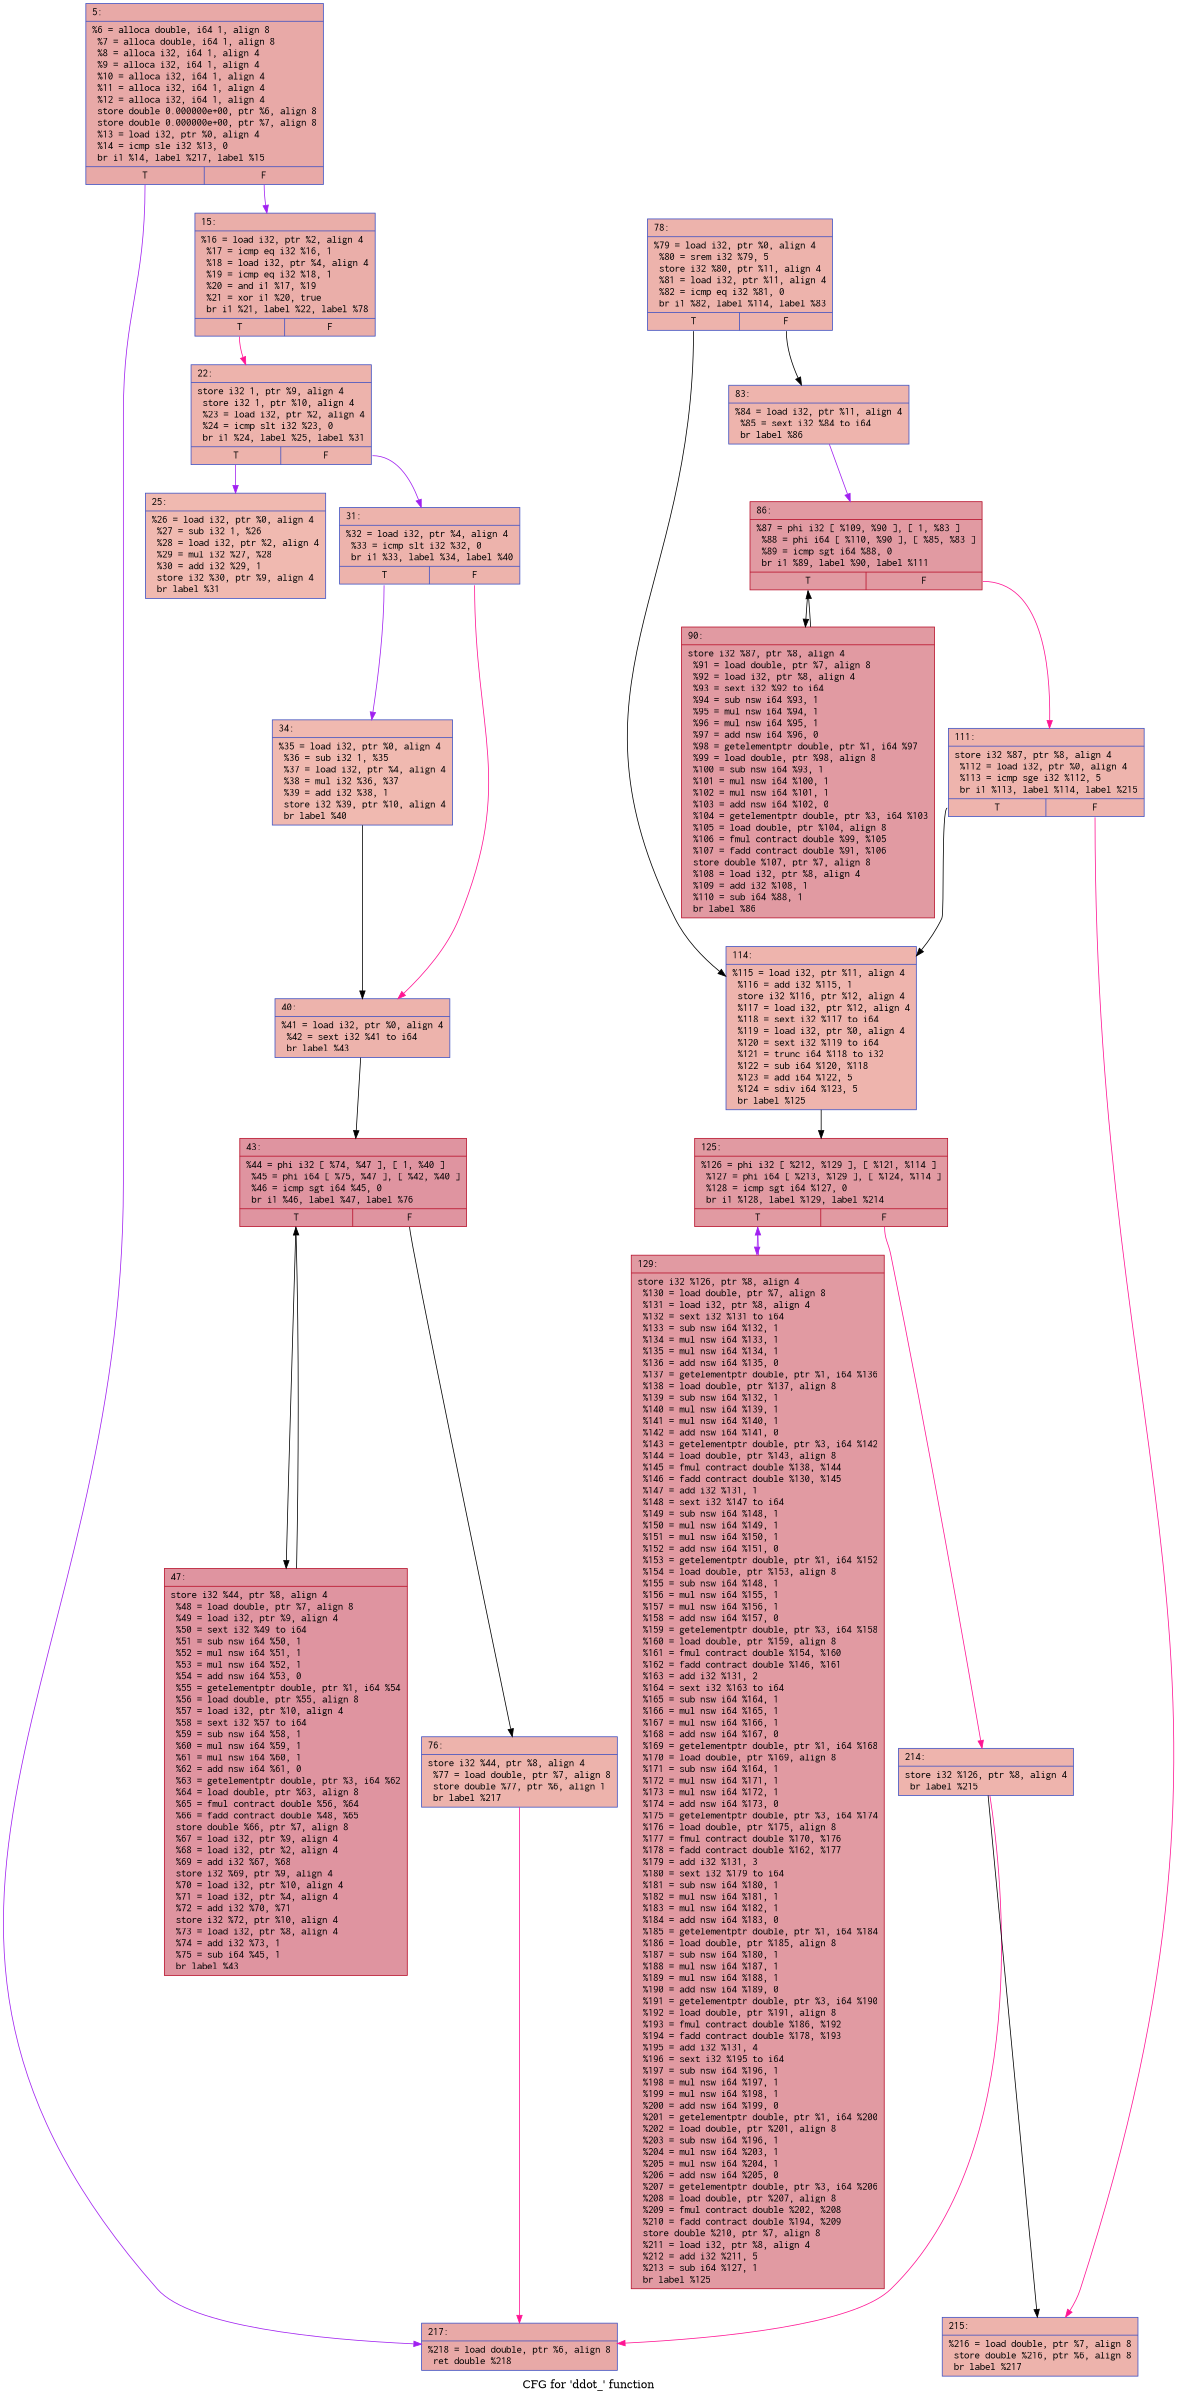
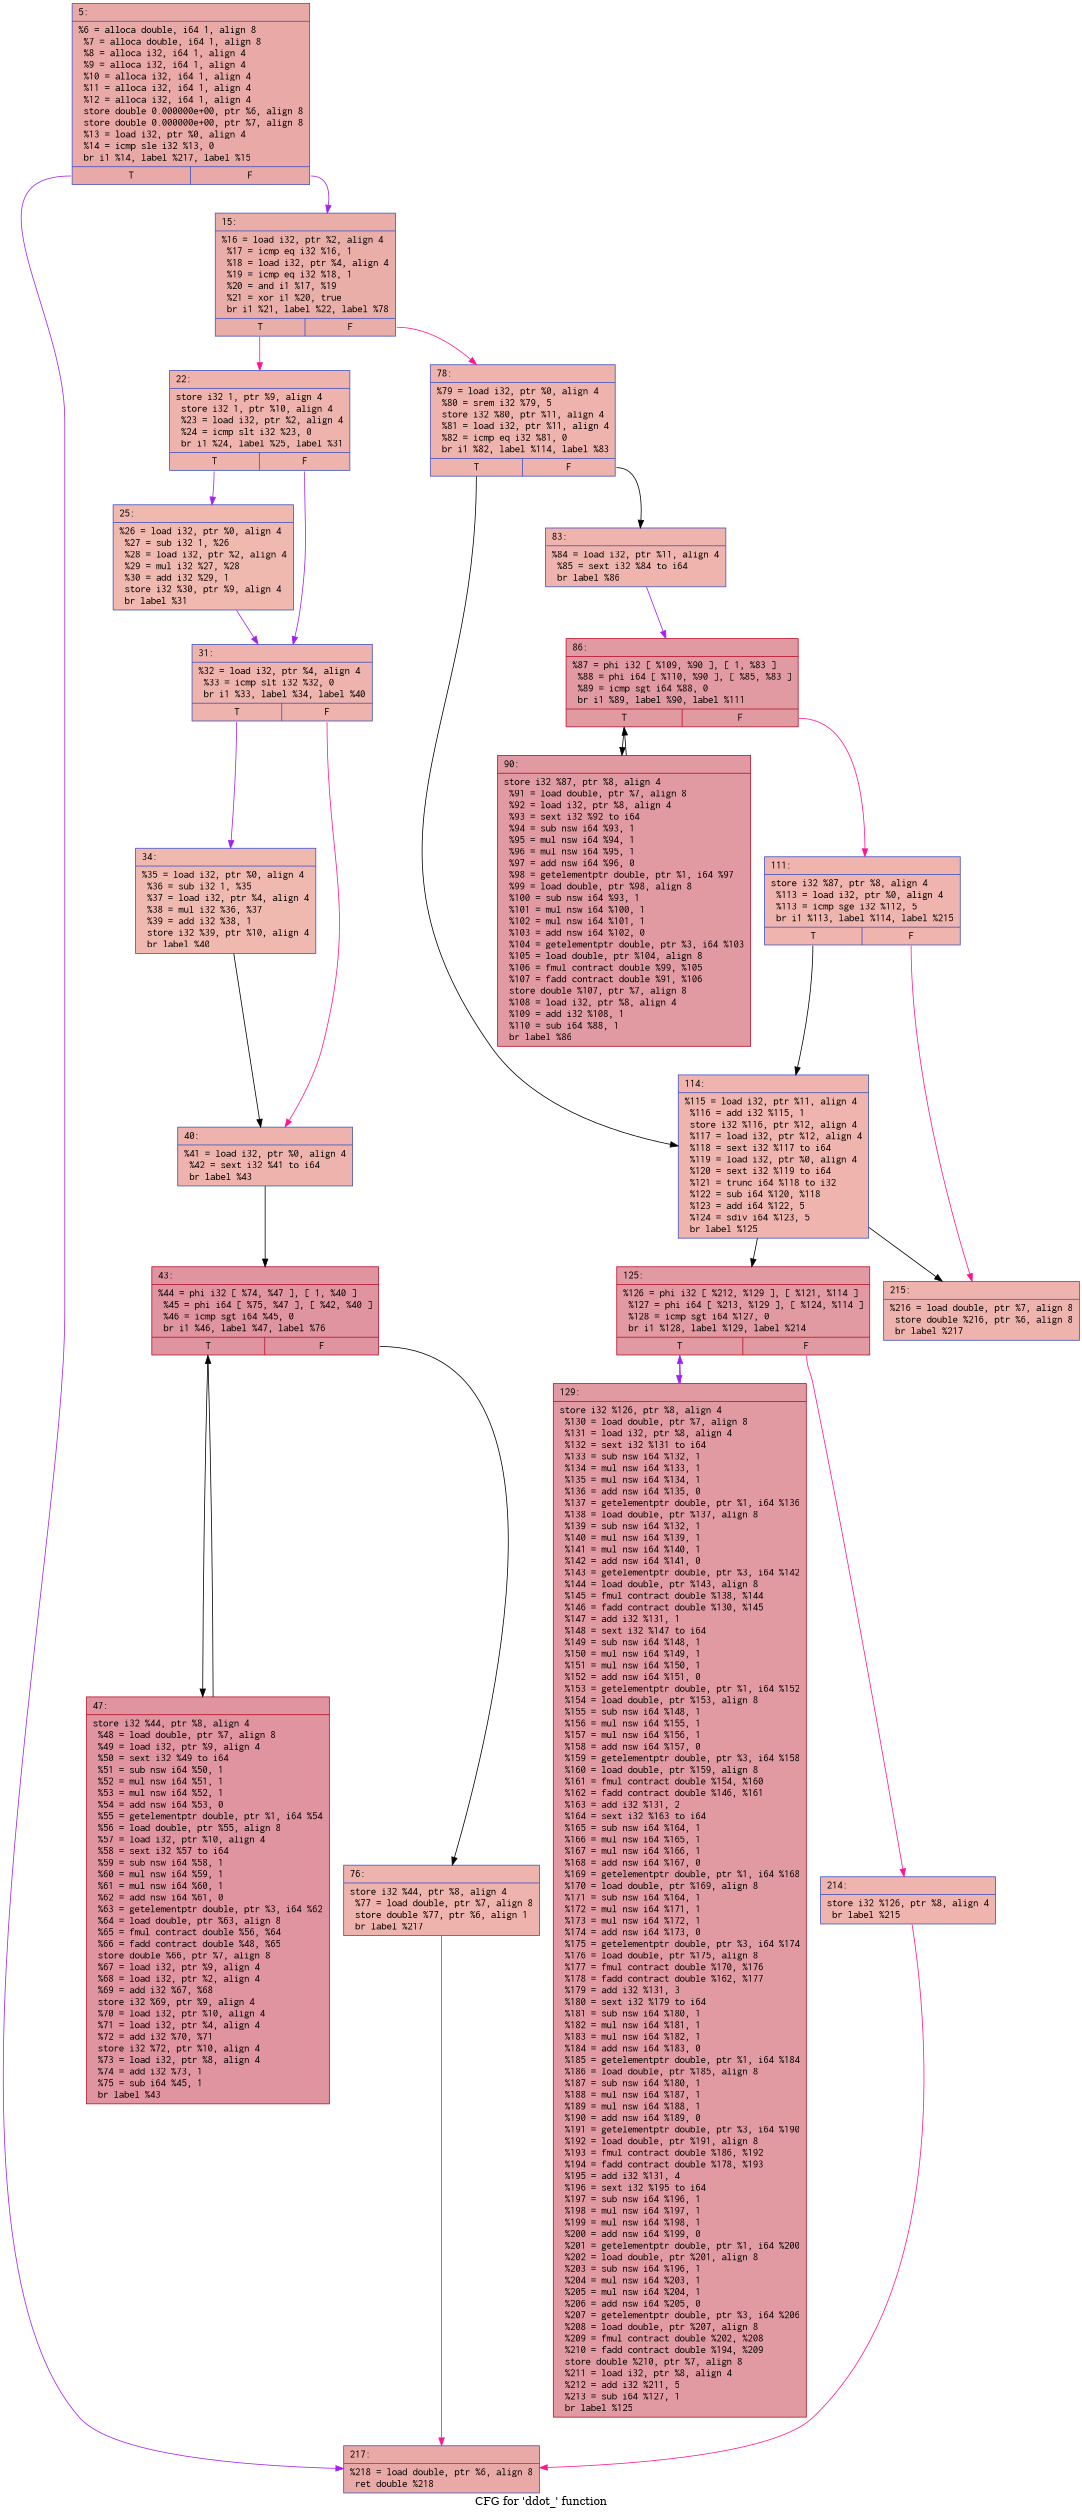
  digraph {
    label="CFG for 'ddot_' function"
    node [color="#3d50c3ff" fillcolor="#d6524470" fontname=Courier shape=record style=filled]
    edge [color=black]
    n1 [fillcolor="#ca3b3770" label="{5:\l|  %6 = alloca double, i64 1, align 8\l  %7 = alloca double, i64 1, align 8\l  %8 = alloca i32, i64 1, align 4\l  %9 = alloca i32, i64 1, align 4\l  %10 = alloca i32, i64 1, align 4\l  %11 = alloca i32, i64 1, align 4\l  %12 = alloca i32, i64 1, align 4\l  store double 0.000000e+00, ptr %6, align 8\l  store double 0.000000e+00, ptr %7, align 8\l  %13 = load i32, ptr %0, align 4\l  %14 = icmp sle i32 %13, 0\l  br i1 %14, label %217, label %15\l|{<s0>T|<s1>F}}"]
    n2 [fillcolor="#ca3b3770" label="{217:\l|  %218 = load double, ptr %6, align 8\l  ret double %218\l}"]
    n3 [fillcolor="#d0473d70" label="{15:\l|  %16 = load i32, ptr %2, align 4\l  %17 = icmp eq i32 %16, 1\l  %18 = load i32, ptr %4, align 4\l  %19 = icmp eq i32 %18, 1\l  %20 = and i1 %17, %19\l  %21 = xor i1 %20, true\l  br i1 %21, label %22, label %78\l|{<s0>T|<s1>F}}"]
    n4 [label="{22:\l|  store i32 1, ptr %9, align 4\l  store i32 1, ptr %10, align 4\l  %23 = load i32, ptr %2, align 4\l  %24 = icmp slt i32 %23, 0\l  br i1 %24, label %25, label %31\l|{<s0>T|<s1>F}}"]
    n5 [label="{78:\l|  %79 = load i32, ptr %0, align 4\l  %80 = srem i32 %79, 5\l  store i32 %80, ptr %11, align 4\l  %81 = load i32, ptr %11, align 4\l  %82 = icmp eq i32 %81, 0\l  br i1 %82, label %114, label %83\l|{<s0>T|<s1>F}}"]
    n6 [fillcolor="#de614d70" label="{25:\l|  %26 = load i32, ptr %0, align 4\l  %27 = sub i32 1, %26\l  %28 = load i32, ptr %2, align 4\l  %29 = mul i32 %27, %28\l  %30 = add i32 %29, 1\l  store i32 %30, ptr %9, align 4\l  br label %31\l}"]
    n7 [label="{31:\l|  %32 = load i32, ptr %4, align 4\l  %33 = icmp slt i32 %32, 0\l  br i1 %33, label %34, label %40\l|{<s0>T|<s1>F}}"]
    n8 [fillcolor="#d8564670" label="{114:\l|  %115 = load i32, ptr %11, align 4\l  %116 = add i32 %115, 1\l  store i32 %116, ptr %12, align 4\l  %117 = load i32, ptr %12, align 4\l  %118 = sext i32 %117 to i64\l  %119 = load i32, ptr %0, align 4\l  %120 = sext i32 %119 to i64\l  %121 = trunc i64 %118 to i32\l  %122 = sub i64 %120, %118\l  %123 = add i64 %122, 5\l  %124 = sdiv i64 %123, 5\l  br label %125\l}"]
    n9 [fillcolor="#d8564670" label="{83:\l|  %84 = load i32, ptr %11, align 4\l  %85 = sext i32 %84 to i64\l  br label %86\l}"]
    n10 [fillcolor="#de614d70" label="{34:\l|  %35 = load i32, ptr %0, align 4\l  %36 = sub i32 1, %35\l  %37 = load i32, ptr %4, align 4\l  %38 = mul i32 %36, %37\l  %39 = add i32 %38, 1\l  store i32 %39, ptr %10, align 4\l  br label %40\l}"]
    n11 [label="{40:\l|  %41 = load i32, ptr %0, align 4\l  %42 = sext i32 %41 to i64\l  br label %43\l}"]
    n12 [color="#b70d28ff" fillcolor="#bb1b2c70" label="{125:\l|  %126 = phi i32 [ %212, %129 ], [ %121, %114 ]\l  %127 = phi i64 [ %213, %129 ], [ %124, %114 ]\l  %128 = icmp sgt i64 %127, 0\l  br i1 %128, label %129, label %214\l|{<s0>T|<s1>F}}"]
    n13 [color="#b70d28ff" fillcolor="#bb1b2c70" label="{86:\l|  %87 = phi i32 [ %109, %90 ], [ 1, %83 ]\l  %88 = phi i64 [ %110, %90 ], [ %85, %83 ]\l  %89 = icmp sgt i64 %88, 0\l  br i1 %89, label %90, label %111\l|{<s0>T|<s1>F}}"]
    n14 [color="#b70d28ff" fillcolor="#b70d2870" label="{43:\l|  %44 = phi i32 [ %74, %47 ], [ 1, %40 ]\l  %45 = phi i64 [ %75, %47 ], [ %42, %40 ]\l  %46 = icmp sgt i64 %45, 0\l  br i1 %46, label %47, label %76\l|{<s0>T|<s1>F}}"]
    n15 [color="#b70d28ff" fillcolor="#b70d2870" label="{47:\l|  store i32 %44, ptr %8, align 4\l  %48 = load double, ptr %7, align 8\l  %49 = load i32, ptr %9, align 4\l  %50 = sext i32 %49 to i64\l  %51 = sub nsw i64 %50, 1\l  %52 = mul nsw i64 %51, 1\l  %53 = mul nsw i64 %52, 1\l  %54 = add nsw i64 %53, 0\l  %55 = getelementptr double, ptr %1, i64 %54\l  %56 = load double, ptr %55, align 8\l  %57 = load i32, ptr %10, align 4\l  %58 = sext i32 %57 to i64\l  %59 = sub nsw i64 %58, 1\l  %60 = mul nsw i64 %59, 1\l  %61 = mul nsw i64 %60, 1\l  %62 = add nsw i64 %61, 0\l  %63 = getelementptr double, ptr %3, i64 %62\l  %64 = load double, ptr %63, align 8\l  %65 = fmul contract double %56, %64\l  %66 = fadd contract double %48, %65\l  store double %66, ptr %7, align 8\l  %67 = load i32, ptr %9, align 4\l  %68 = load i32, ptr %2, align 4\l  %69 = add i32 %67, %68\l  store i32 %69, ptr %9, align 4\l  %70 = load i32, ptr %10, align 4\l  %71 = load i32, ptr %4, align 4\l  %72 = add i32 %70, %71\l  store i32 %72, ptr %10, align 4\l  %73 = load i32, ptr %8, align 4\l  %74 = add i32 %73, 1\l  %75 = sub i64 %45, 1\l  br label %43\l}"]
    n16 [label="{76:\l|  store i32 %44, ptr %8, align 4\l  %77 = load double, ptr %7, align 8\l  store double %77, ptr %6, align 1\l  br label %217\l}"]
    n17 [color="#b70d28ff" fillcolor="#bb1b2c70" label="{129:\l|  store i32 %126, ptr %8, align 4\l  %130 = load double, ptr %7, align 8\l  %131 = load i32, ptr %8, align 4\l  %132 = sext i32 %131 to i64\l  %133 = sub nsw i64 %132, 1\l  %134 = mul nsw i64 %133, 1\l  %135 = mul nsw i64 %134, 1\l  %136 = add nsw i64 %135, 0\l  %137 = getelementptr double, ptr %1, i64 %136\l  %138 = load double, ptr %137, align 8\l  %139 = sub nsw i64 %132, 1\l  %140 = mul nsw i64 %139, 1\l  %141 = mul nsw i64 %140, 1\l  %142 = add nsw i64 %141, 0\l  %143 = getelementptr double, ptr %3, i64 %142\l  %144 = load double, ptr %143, align 8\l  %145 = fmul contract double %138, %144\l  %146 = fadd contract double %130, %145\l  %147 = add i32 %131, 1\l  %148 = sext i32 %147 to i64\l  %149 = sub nsw i64 %148, 1\l  %150 = mul nsw i64 %149, 1\l  %151 = mul nsw i64 %150, 1\l  %152 = add nsw i64 %151, 0\l  %153 = getelementptr double, ptr %1, i64 %152\l  %154 = load double, ptr %153, align 8\l  %155 = sub nsw i64 %148, 1\l  %156 = mul nsw i64 %155, 1\l  %157 = mul nsw i64 %156, 1\l  %158 = add nsw i64 %157, 0\l  %159 = getelementptr double, ptr %3, i64 %158\l  %160 = load double, ptr %159, align 8\l  %161 = fmul contract double %154, %160\l  %162 = fadd contract double %146, %161\l  %163 = add i32 %131, 2\l  %164 = sext i32 %163 to i64\l  %165 = sub nsw i64 %164, 1\l  %166 = mul nsw i64 %165, 1\l  %167 = mul nsw i64 %166, 1\l  %168 = add nsw i64 %167, 0\l  %169 = getelementptr double, ptr %1, i64 %168\l  %170 = load double, ptr %169, align 8\l  %171 = sub nsw i64 %164, 1\l  %172 = mul nsw i64 %171, 1\l  %173 = mul nsw i64 %172, 1\l  %174 = add nsw i64 %173, 0\l  %175 = getelementptr double, ptr %3, i64 %174\l  %176 = load double, ptr %175, align 8\l  %177 = fmul contract double %170, %176\l  %178 = fadd contract double %162, %177\l  %179 = add i32 %131, 3\l  %180 = sext i32 %179 to i64\l  %181 = sub nsw i64 %180, 1\l  %182 = mul nsw i64 %181, 1\l  %183 = mul nsw i64 %182, 1\l  %184 = add nsw i64 %183, 0\l  %185 = getelementptr double, ptr %1, i64 %184\l  %186 = load double, ptr %185, align 8\l  %187 = sub nsw i64 %180, 1\l  %188 = mul nsw i64 %187, 1\l  %189 = mul nsw i64 %188, 1\l  %190 = add nsw i64 %189, 0\l  %191 = getelementptr double, ptr %3, i64 %190\l  %192 = load double, ptr %191, align 8\l  %193 = fmul contract double %186, %192\l  %194 = fadd contract double %178, %193\l  %195 = add i32 %131, 4\l  %196 = sext i32 %195 to i64\l  %197 = sub nsw i64 %196, 1\l  %198 = mul nsw i64 %197, 1\l  %199 = mul nsw i64 %198, 1\l  %200 = add nsw i64 %199, 0\l  %201 = getelementptr double, ptr %1, i64 %200\l  %202 = load double, ptr %201, align 8\l  %203 = sub nsw i64 %196, 1\l  %204 = mul nsw i64 %203, 1\l  %205 = mul nsw i64 %204, 1\l  %206 = add nsw i64 %205, 0\l  %207 = getelementptr double, ptr %3, i64 %206\l  %208 = load double, ptr %207, align 8\l  %209 = fmul contract double %202, %208\l  %210 = fadd contract double %194, %209\l  store double %210, ptr %7, align 8\l  %211 = load i32, ptr %8, align 4\l  %212 = add i32 %211, 5\l  %213 = sub i64 %127, 1\l  br label %125\l}"]
    n18 [fillcolor="#d8564670" label="{214:\l|  store i32 %126, ptr %8, align 4\l  br label %215\l}"]
    n19 [color="#b70d28ff" fillcolor="#bb1b2c70" label="{90:\l|  store i32 %87, ptr %8, align 4\l  %91 = load double, ptr %7, align 8\l  %92 = load i32, ptr %8, align 4\l  %93 = sext i32 %92 to i64\l  %94 = sub nsw i64 %93, 1\l  %95 = mul nsw i64 %94, 1\l  %96 = mul nsw i64 %95, 1\l  %97 = add nsw i64 %96, 0\l  %98 = getelementptr double, ptr %1, i64 %97\l  %99 = load double, ptr %98, align 8\l  %100 = sub nsw i64 %93, 1\l  %101 = mul nsw i64 %100, 1\l  %102 = mul nsw i64 %101, 1\l  %103 = add nsw i64 %102, 0\l  %104 = getelementptr double, ptr %3, i64 %103\l  %105 = load double, ptr %104, align 8\l  %106 = fmul contract double %99, %105\l  %107 = fadd contract double %91, %106\l  store double %107, ptr %7, align 8\l  %108 = load i32, ptr %8, align 4\l  %109 = add i32 %108, 1\l  %110 = sub i64 %88, 1\l  br label %86\l}"]
-   n20 [fillcolor="#d8564670" label="{111:\l|  store i32 %87, ptr %8, align 4\l  %112 = load i32, ptr %0, align 4\l  %113 = icmp sge i32 %112, 5\l  br i1 %113, label %114, label %215\l|{<s0>T|<s1>F}}"]
+   n20 [fillcolor="#d8564670" label="{111:\l|  store i32 %87, ptr %8, align 4\l  %113 = load i32, ptr %0, align 4\l  %113 = icmp sge i32 %112, 5\l  br i1 %113, label %114, label %215\l|{<s0>T|<s1>F}}"]
    n21 [label="{215:\l|  %216 = load double, ptr %7, align 8\l  store double %216, ptr %6, align 8\l  br label %217\l}"]
    n1 -> n2 [color=purple tailport=s0]
    n1 -> n3 [color=purple tailport=s1]
    n3 -> n4 [color=deeppink tailport=s0]
+   n3 -> n5 [color=deeppink tailport=s1]
    n4 -> n6 [color=purple tailport=s0]
    n4 -> n7 [color=purple tailport=s1]
    n5 -> n8 [tailport=s0]
    n5 -> n9 [tailport=s1]
+   n6 -> n7 [color=purple]
    n7 -> n10 [color=purple tailport=s0]
    n7 -> n11 [color=deeppink tailport=s1]
    n8 -> n12
    n9 -> n13 [color=purple]
    n10 -> n11
    n11 -> n14
    n12 -> n17 [color=purple tailport=s0]
    n12 -> n18 [color=deeppink tailport=s1]
    n13 -> n19 [tailport=s0]
    n13 -> n20 [color=deeppink tailport=s1]
    n14 -> n15 [tailport=s0]
    n14 -> n16 [tailport=s1]
    n15 -> n14
    n16 -> n2 [color=deeppink]
    n17 -> n12 [color=purple]
    n18 -> n2 [color=deeppink]
-   n18 -> n21
+   n8 -> n21
    n19 -> n13
    n20 -> n8 [tailport=s0]
    n20 -> n21 [color=deeppink tailport=s1]
  }
